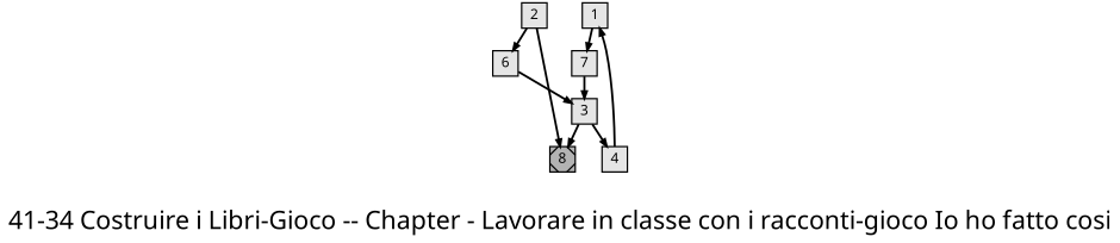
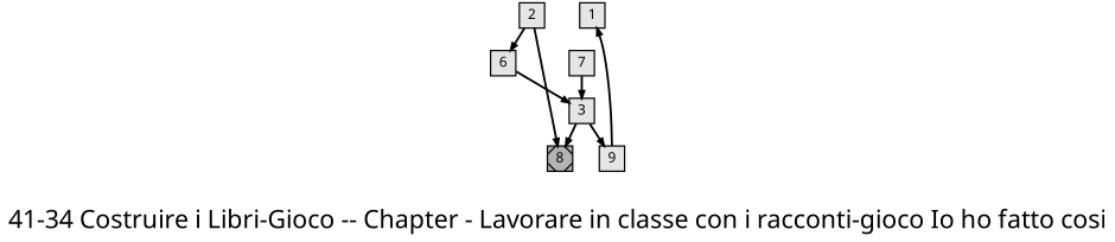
  digraph {
    fontname="Noto Sans"
    fontsize=36
    label="41-34 Costruire i Libri-Gioco -- Chapter - Lavorare in classe con i racconti-gioco Io ho fatto cosi"
    nodesep=0.35
    ordering=out
    rankdir=TB
    ranksep=0.45
    node [fillcolor=grey90 fixedsize=true fontname="Noto Sans" fontsize=20 labelfloat=true margin="0,0" penwidth=2 regular=true shape=rect style=filled]
    edge [fontname="Noto Sans" fontsize=12 labelfloat=true penwidth=3]
    1
    7
    3
    2
    6
    8 [fillcolor=grey70 shape=Msquare]
-   4
-   1 -> 7
+   4 [label=9]
    7 -> 3
    3 -> 8
    3 -> 4
    2 -> 6
    2 -> 8
    6 -> 3
    4 -> 1
  }
